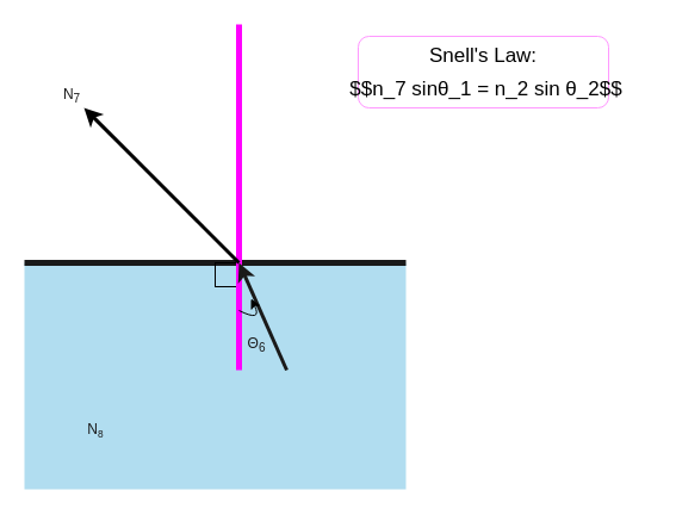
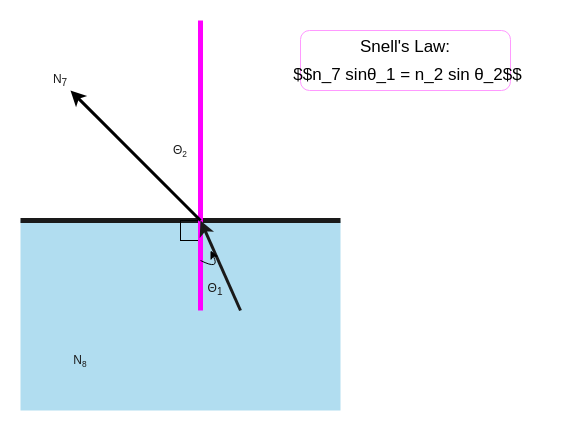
  <mxCell id="0" />
  <mxCell id="1" parent="0" />
  <mxCell id="2" value="" style="rounded=0;whiteSpace=wrap;html=1;fillColor=#b1ddf0;borderTop: 2pt;strokeColor=none;" parent="1" vertex="1"><mxGeometry x="20" y="220" width="320" height="190" as="geometry" /></mxCell>
  <mxCell id="3" value="" style="endArrow=none;html=1;strokeColor=#1A1A1A;entryX=1;entryY=0;entryDx=0;entryDy=0;exitX=0;exitY=0;exitDx=0;exitDy=0;strokeWidth=5;" parent="1" source="2" target="2" edge="1"><mxGeometry width="50" height="50" relative="1" as="geometry"><mxPoint x="20" y="250" as="sourcePoint" /><mxPoint x="70" y="200" as="targetPoint" /></mxGeometry></mxCell>
  <mxCell id="4" value="" style="rounded=0;whiteSpace=wrap;html=1;strokeColor=#000000;fillColor=none;" parent="1" vertex="1"><mxGeometry x="180" y="220" width="20" height="20" as="geometry" /></mxCell>
  <mxCell id="5" value="" style="endArrow=none;html=1;strokeWidth=5;strokeColor=#FF00FF;" parent="1" edge="1"><mxGeometry width="50" height="50" relative="1" as="geometry"><mxPoint x="200" y="310" as="sourcePoint" /><mxPoint x="200" y="20" as="targetPoint" /></mxGeometry></mxCell>
  <mxCell id="6" value="" style="endArrow=classic;html=1;strokeWidth=3;strokeColor=#000000;" parent="1" edge="1"><mxGeometry width="50" height="50" relative="1" as="geometry"><mxPoint x="200" y="220" as="sourcePoint" /><mxPoint x="70" y="90" as="targetPoint" /></mxGeometry></mxCell>
  <mxCell id="7" value="" style="endArrow=classic;html=1;strokeWidth=3;strokeColor=#1A1A1A;" parent="1" edge="1"><mxGeometry width="50" height="50" relative="1" as="geometry"><mxPoint x="240" y="310" as="sourcePoint" /><mxPoint x="200" y="220" as="targetPoint" /></mxGeometry></mxCell>
  <mxCell id="8" value="" style="curved=1;endArrow=classic;html=1;strokeColor=#000000;strokeWidth=1;" parent="1" edge="1"><mxGeometry width="50" height="50" relative="1" as="geometry"><mxPoint x="200" y="260" as="sourcePoint" /><mxPoint x="210" y="250" as="targetPoint" /><Array as="points"><mxPoint x="220" y="270" /></Array></mxGeometry></mxCell>
- <mxCell id="9" value="Θ&lt;sub&gt;6&lt;/sub&gt;" style="text;html=1;strokeColor=none;fillColor=none;align=center;verticalAlign=middle;whiteSpace=wrap;rounded=0;fontColor=#1A1A1A;" parent="1" vertex="1"><mxGeometry x="205" y="279" width="20" height="20" as="geometry" /></mxCell>
+ <mxCell id="9" value="Θ&lt;sub&gt;1&lt;/sub&gt;" style="text;html=1;strokeColor=none;fillColor=none;align=center;verticalAlign=middle;whiteSpace=wrap;rounded=0;fontColor=#1A1A1A;" parent="1" vertex="1"><mxGeometry x="205" y="279" width="20" height="20" as="geometry" /></mxCell>
+ <mxCell id="10" value="Θ&lt;span style=&quot;font-size: 10px&quot;&gt;&lt;sub&gt;2&lt;/sub&gt;&lt;/span&gt;" style="text;html=1;strokeColor=none;fillColor=none;align=center;verticalAlign=middle;whiteSpace=wrap;rounded=0;fontColor=#1A1A1A;" parent="1" vertex="1"><mxGeometry x="170" y="140" width="20" height="20" as="geometry" /></mxCell>
  <mxCell id="11" value="N&lt;sub&gt;7&lt;/sub&gt;" style="text;html=1;strokeColor=none;fillColor=none;align=center;verticalAlign=middle;whiteSpace=wrap;rounded=0;fontColor=#1A1A1A;" parent="1" vertex="1"><mxGeometry x="40" y="70" width="40" height="20" as="geometry" /></mxCell>
  <mxCell id="12" value="N&lt;span style=&quot;font-size: 10px&quot;&gt;&lt;sub&gt;8&lt;/sub&gt;&lt;/span&gt;" style="text;html=1;strokeColor=none;fillColor=none;align=center;verticalAlign=middle;whiteSpace=wrap;rounded=0;fontColor=#1A1A1A;" parent="1" vertex="1"><mxGeometry x="60" y="350" width="40" height="20" as="geometry" /></mxCell>
  <mxCell id="13" value="Snell's Law:&lt;br style=&quot;font-size: 17px&quot;&gt;" style="rounded=1;whiteSpace=wrap;html=1;align=center;horizontal=1;verticalAlign=top;fontSize=17;fillColor=none;strokeColor=#FF99FF;" parent="1" vertex="1"><mxGeometry x="300" y="30" width="210" height="60" as="geometry" /></mxCell>
  <mxCell id="14" value="&lt;span style=&quot;font-size: 17px&quot;&gt;$$n_7 sinθ_1 = n_2 sin&amp;nbsp;θ_2$$&lt;/span&gt;" style="text;html=1;strokeColor=none;fillColor=none;align=center;verticalAlign=middle;whiteSpace=wrap;rounded=0;" vertex="1" parent="1"><mxGeometry x="270" y="60" width="275" height="30" as="geometry" /></mxCell>
